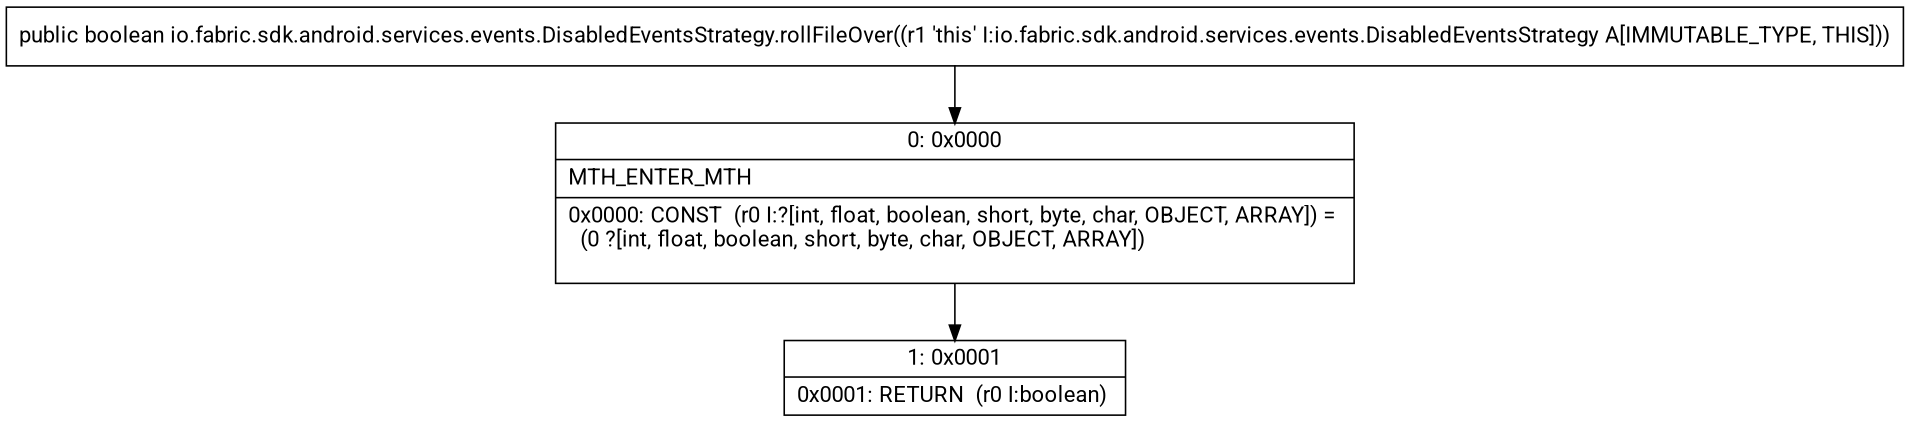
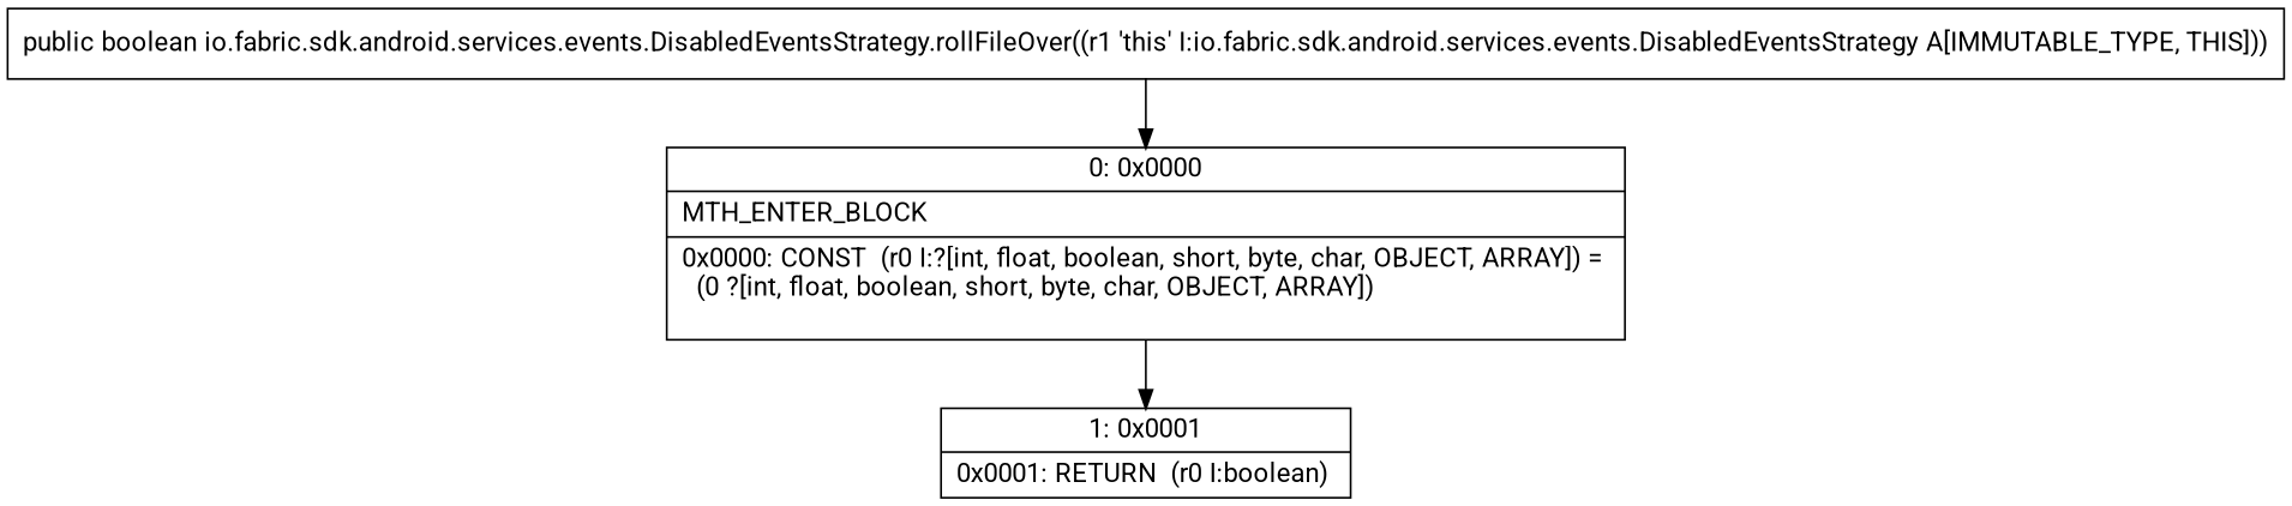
  digraph {
    fontname=Roboto
    node [shape=record fontname=Roboto]
    edge [fontname=Roboto]
-   n1 [label="{0\:\ 0x0000|MTH_ENTER_MTH\l|0x0000: CONST  (r0 I:?[int, float, boolean, short, byte, char, OBJECT, ARRAY]) = \l  (0 ?[int, float, boolean, short, byte, char, OBJECT, ARRAY])\l \l}"]
+   n1 [label="{0\:\ 0x0000|MTH_ENTER_BLOCK\l|0x0000: CONST  (r0 I:?[int, float, boolean, short, byte, char, OBJECT, ARRAY]) = \l  (0 ?[int, float, boolean, short, byte, char, OBJECT, ARRAY])\l \l}"]
    n2 [label="{1\:\ 0x0001|0x0001: RETURN  (r0 I:boolean) \l}"]
    n3 [label="{public boolean io.fabric.sdk.android.services.events.DisabledEventsStrategy.rollFileOver((r1 'this' I:io.fabric.sdk.android.services.events.DisabledEventsStrategy A[IMMUTABLE_TYPE, THIS])) }"]
    n1 -> n2
    n3 -> n1
  }
